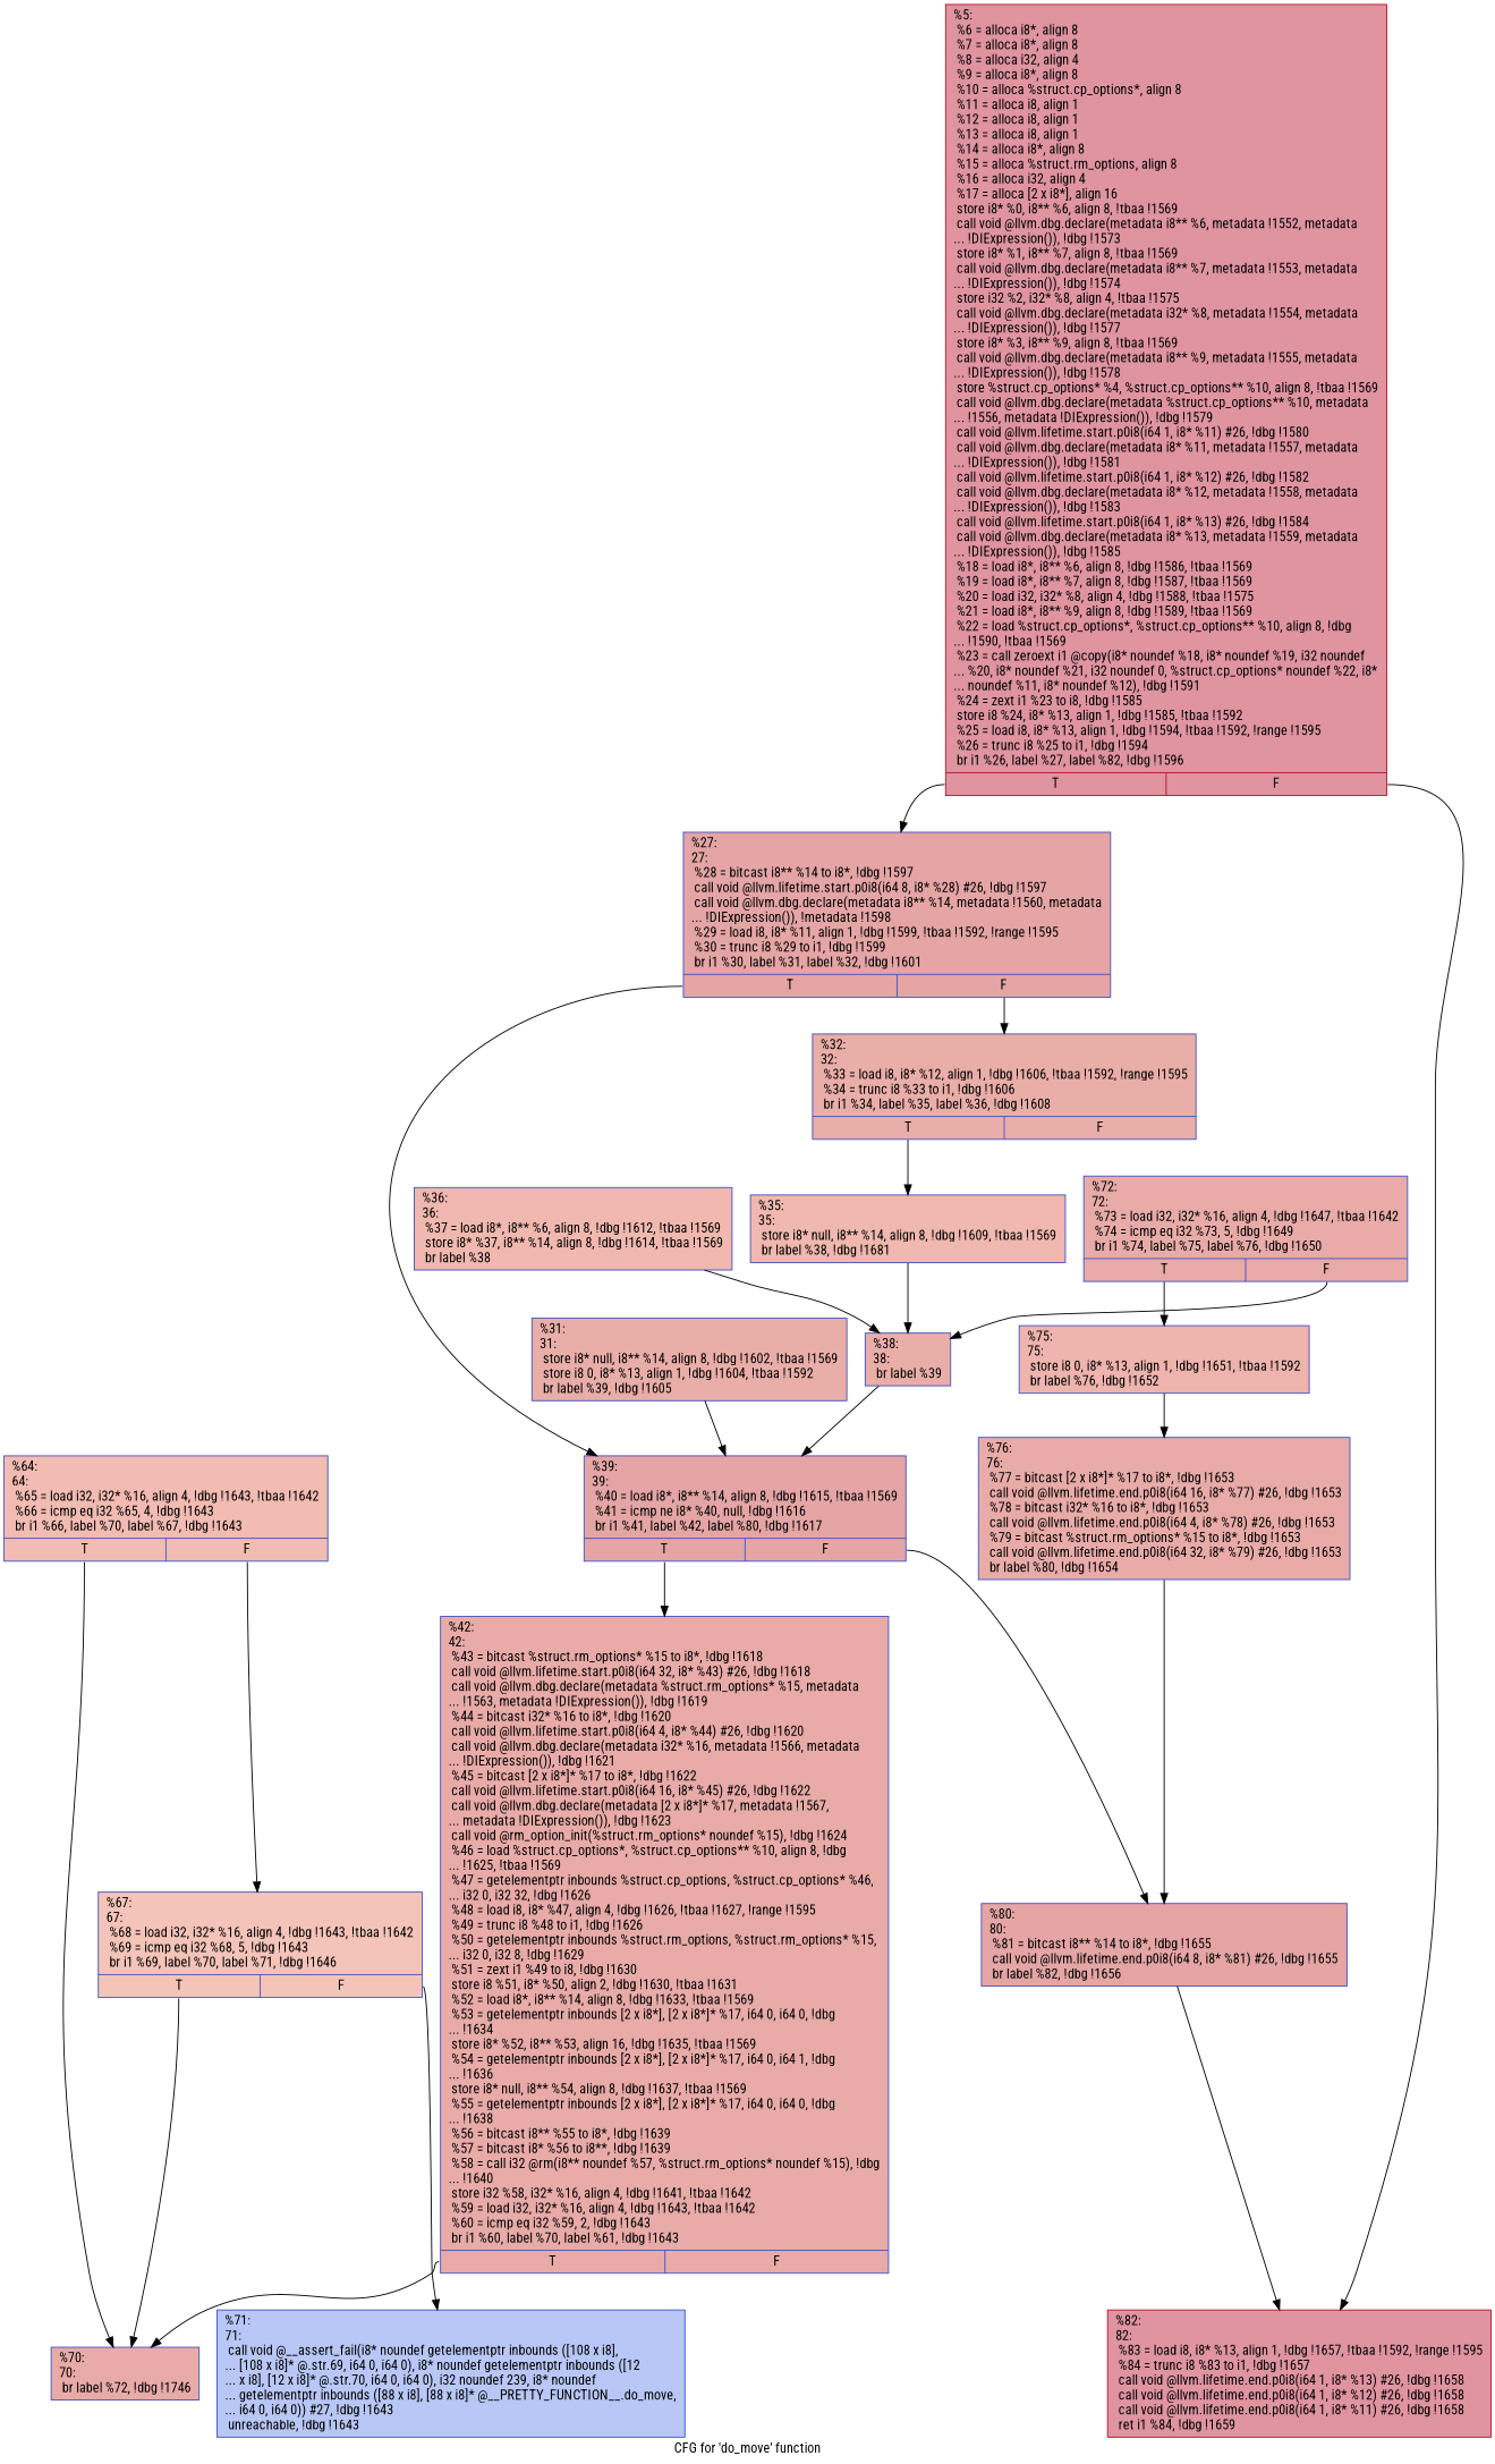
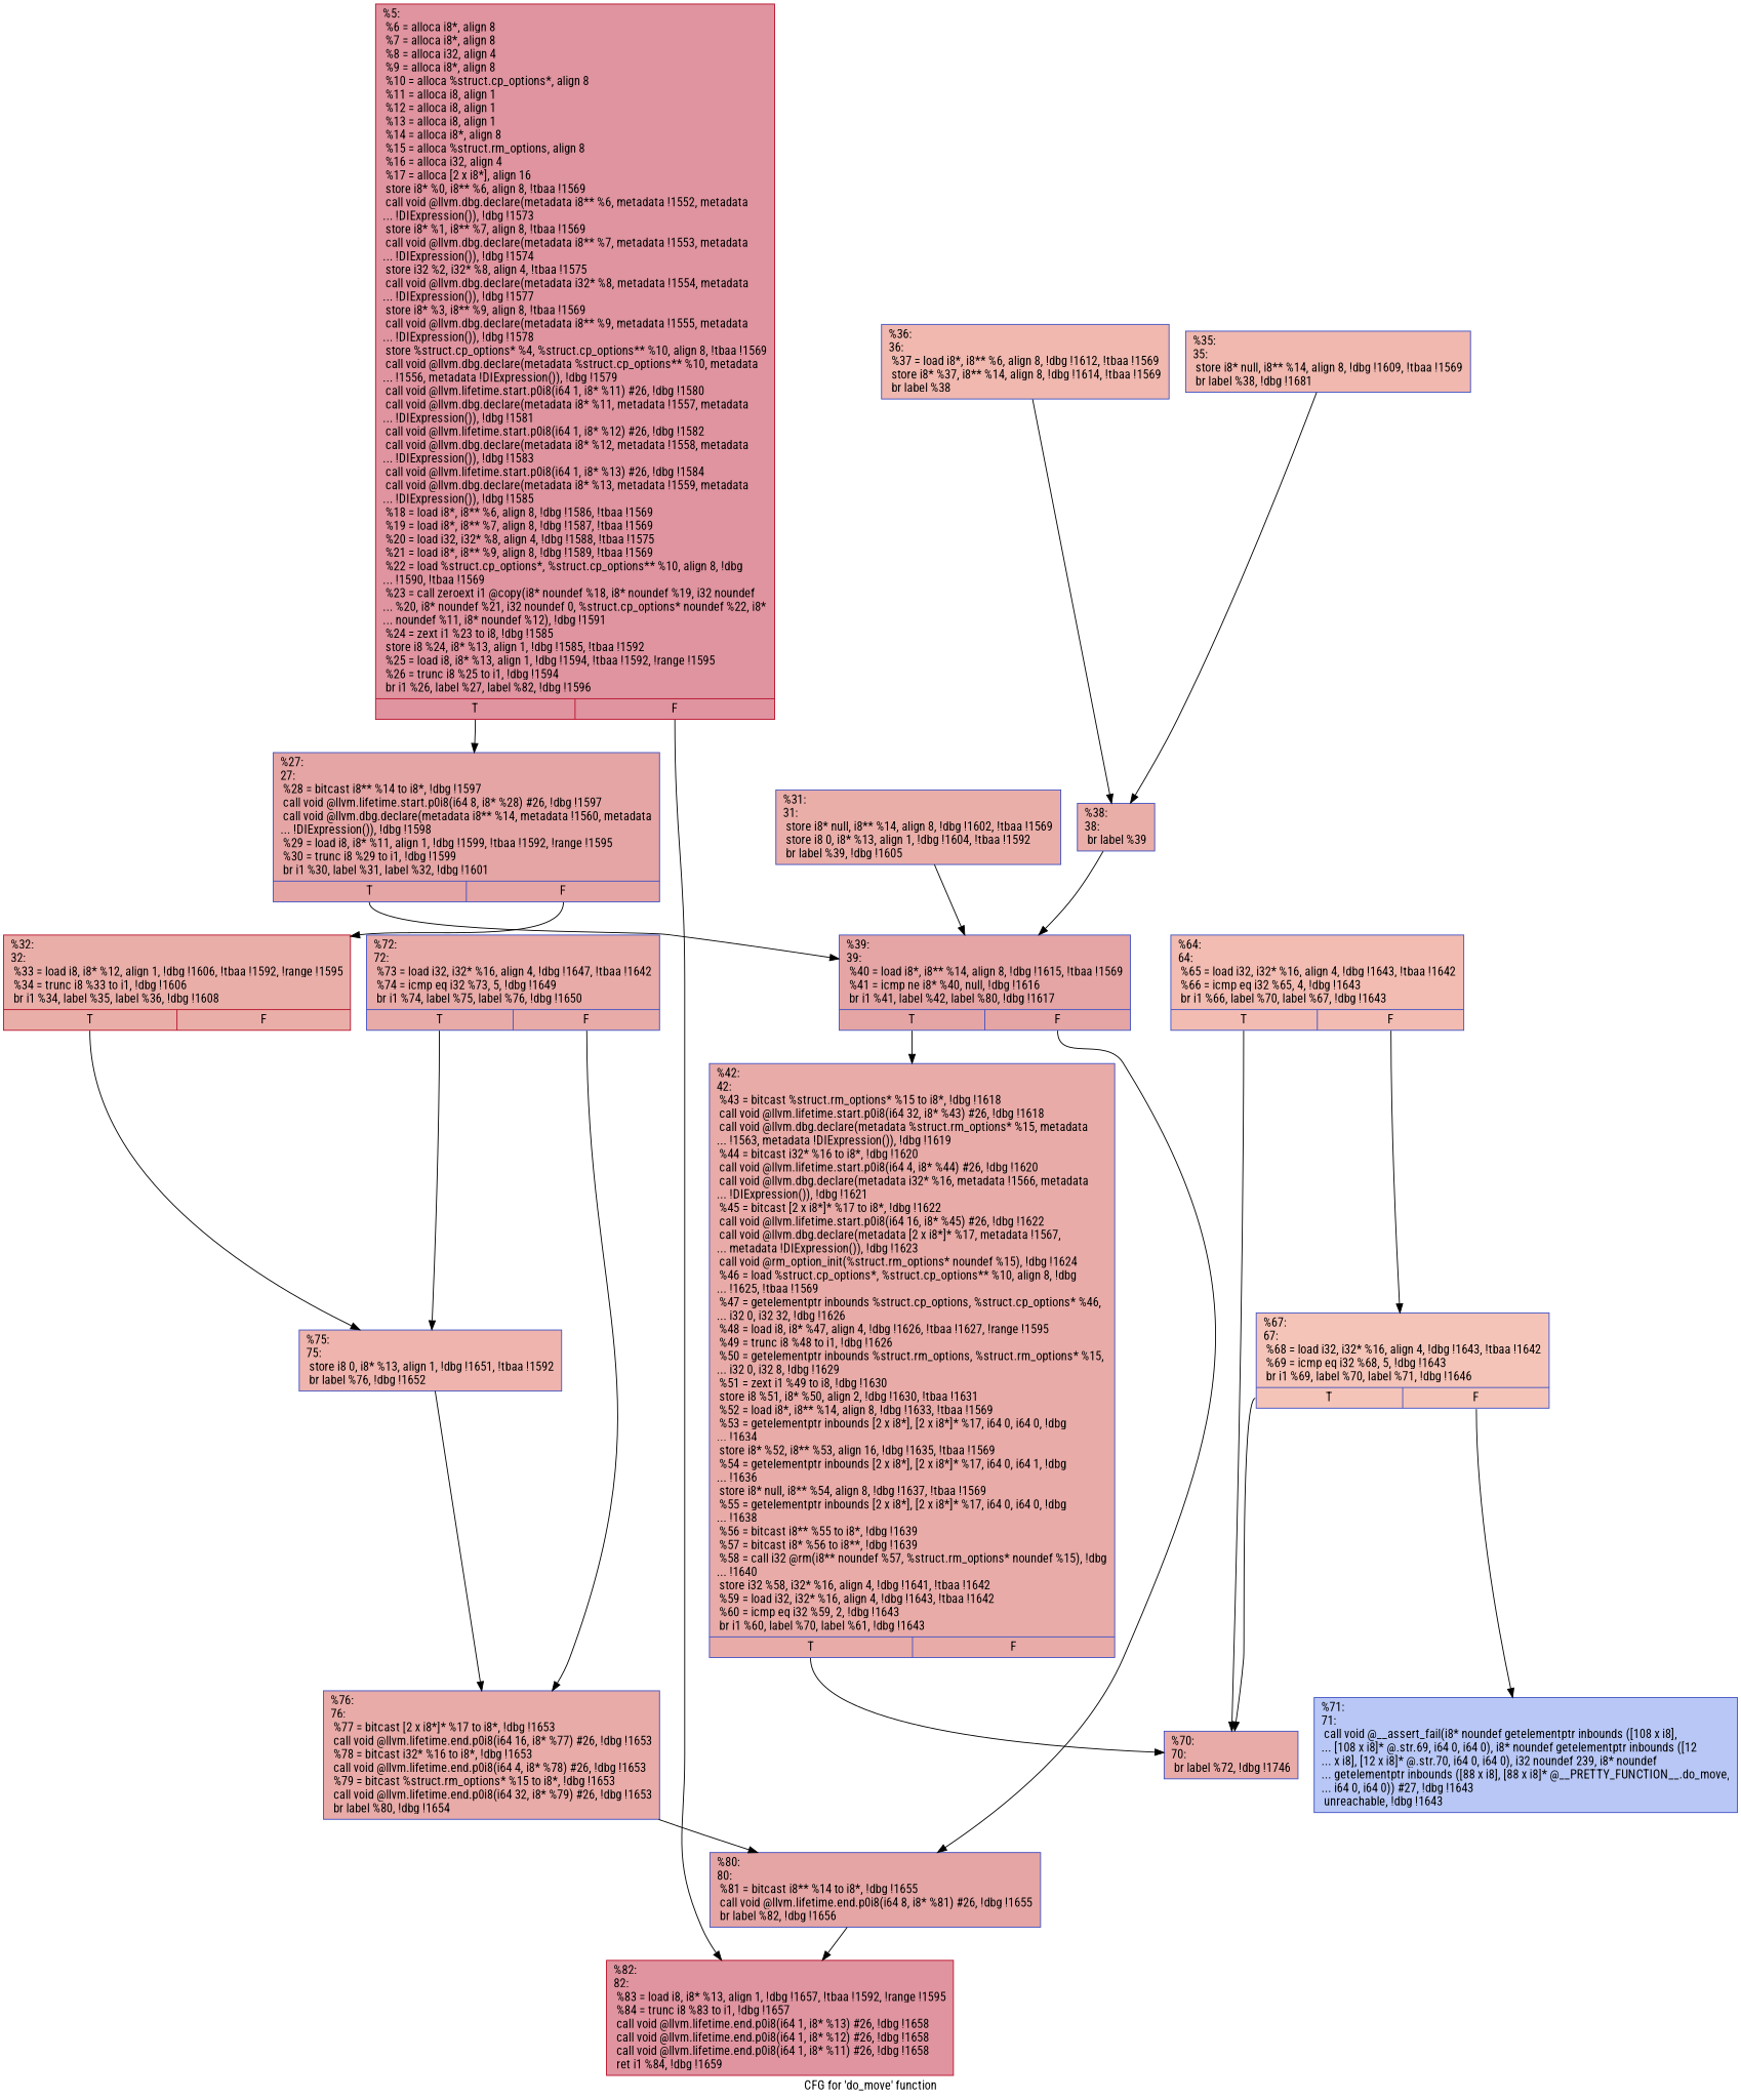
  digraph {
    fontname="Roboto Condensed"
    label="CFG for 'do_move' function"
    node [color="#3d50c3ff" fillcolor="#cc403a70" fontname="Roboto Condensed" shape=record style=filled]
    edge [fontname="Roboto Condensed" tailport=s0]
    n1 [color="#b70d28ff" fillcolor="#b70d2870" label="{%5:\l  %6 = alloca i8*, align 8\l  %7 = alloca i8*, align 8\l  %8 = alloca i32, align 4\l  %9 = alloca i8*, align 8\l  %10 = alloca %struct.cp_options*, align 8\l  %11 = alloca i8, align 1\l  %12 = alloca i8, align 1\l  %13 = alloca i8, align 1\l  %14 = alloca i8*, align 8\l  %15 = alloca %struct.rm_options, align 8\l  %16 = alloca i32, align 4\l  %17 = alloca [2 x i8*], align 16\l  store i8* %0, i8** %6, align 8, !tbaa !1569\l  call void @llvm.dbg.declare(metadata i8** %6, metadata !1552, metadata\l... !DIExpression()), !dbg !1573\l  store i8* %1, i8** %7, align 8, !tbaa !1569\l  call void @llvm.dbg.declare(metadata i8** %7, metadata !1553, metadata\l... !DIExpression()), !dbg !1574\l  store i32 %2, i32* %8, align 4, !tbaa !1575\l  call void @llvm.dbg.declare(metadata i32* %8, metadata !1554, metadata\l... !DIExpression()), !dbg !1577\l  store i8* %3, i8** %9, align 8, !tbaa !1569\l  call void @llvm.dbg.declare(metadata i8** %9, metadata !1555, metadata\l... !DIExpression()), !dbg !1578\l  store %struct.cp_options* %4, %struct.cp_options** %10, align 8, !tbaa !1569\l  call void @llvm.dbg.declare(metadata %struct.cp_options** %10, metadata\l... !1556, metadata !DIExpression()), !dbg !1579\l  call void @llvm.lifetime.start.p0i8(i64 1, i8* %11) #26, !dbg !1580\l  call void @llvm.dbg.declare(metadata i8* %11, metadata !1557, metadata\l... !DIExpression()), !dbg !1581\l  call void @llvm.lifetime.start.p0i8(i64 1, i8* %12) #26, !dbg !1582\l  call void @llvm.dbg.declare(metadata i8* %12, metadata !1558, metadata\l... !DIExpression()), !dbg !1583\l  call void @llvm.lifetime.start.p0i8(i64 1, i8* %13) #26, !dbg !1584\l  call void @llvm.dbg.declare(metadata i8* %13, metadata !1559, metadata\l... !DIExpression()), !dbg !1585\l  %18 = load i8*, i8** %6, align 8, !dbg !1586, !tbaa !1569\l  %19 = load i8*, i8** %7, align 8, !dbg !1587, !tbaa !1569\l  %20 = load i32, i32* %8, align 4, !dbg !1588, !tbaa !1575\l  %21 = load i8*, i8** %9, align 8, !dbg !1589, !tbaa !1569\l  %22 = load %struct.cp_options*, %struct.cp_options** %10, align 8, !dbg\l... !1590, !tbaa !1569\l  %23 = call zeroext i1 @copy(i8* noundef %18, i8* noundef %19, i32 noundef\l... %20, i8* noundef %21, i32 noundef 0, %struct.cp_options* noundef %22, i8*\l... noundef %11, i8* noundef %12), !dbg !1591\l  %24 = zext i1 %23 to i8, !dbg !1585\l  store i8 %24, i8* %13, align 1, !dbg !1585, !tbaa !1592\l  %25 = load i8, i8* %13, align 1, !dbg !1594, !tbaa !1592, !range !1595\l  %26 = trunc i8 %25 to i1, !dbg !1594\l  br i1 %26, label %27, label %82, !dbg !1596\l|{<s0>T|<s1>F}}"]
-   n2 [fillcolor="#c5333470" label="{%27:\l27:                                               \l  %28 = bitcast i8** %14 to i8*, !dbg !1597\l  call void @llvm.lifetime.start.p0i8(i64 8, i8* %28) #26, !dbg !1597\l  call void @llvm.dbg.declare(metadata i8** %14, metadata !1560, metadata\l... !DIExpression()), !metadata !1598\l  %29 = load i8, i8* %11, align 1, !dbg !1599, !tbaa !1592, !range !1595\l  %30 = trunc i8 %29 to i1, !dbg !1599\l  br i1 %30, label %31, label %32, !dbg !1601\l|{<s0>T|<s1>F}}"]
+   n2 [fillcolor="#c5333470" label="{%27:\l27:                                               \l  %28 = bitcast i8** %14 to i8*, !dbg !1597\l  call void @llvm.lifetime.start.p0i8(i64 8, i8* %28) #26, !dbg !1597\l  call void @llvm.dbg.declare(metadata i8** %14, metadata !1560, metadata\l... !DIExpression()), !dbg !1598\l  %29 = load i8, i8* %11, align 1, !dbg !1599, !tbaa !1592, !range !1595\l  %30 = trunc i8 %29 to i1, !dbg !1599\l  br i1 %30, label %31, label %32, !dbg !1601\l|{<s0>T|<s1>F}}"]
    n3 [color="#b70d28ff" fillcolor="#b70d2870" label="{%82:\l82:                                               \l  %83 = load i8, i8* %13, align 1, !dbg !1657, !tbaa !1592, !range !1595\l  %84 = trunc i8 %83 to i1, !dbg !1657\l  call void @llvm.lifetime.end.p0i8(i64 1, i8* %13) #26, !dbg !1658\l  call void @llvm.lifetime.end.p0i8(i64 1, i8* %12) #26, !dbg !1658\l  call void @llvm.lifetime.end.p0i8(i64 1, i8* %11) #26, !dbg !1658\l  ret i1 %84, !dbg !1659\l}"]
-   n4 [fillcolor="#d0473d70" label="{%32:\l32:                                               \l  %33 = load i8, i8* %12, align 1, !dbg !1606, !tbaa !1592, !range !1595\l  %34 = trunc i8 %33 to i1, !dbg !1606\l  br i1 %34, label %35, label %36, !dbg !1608\l|{<s0>T|<s1>F}}"]
+   n4 [color="#b70d28ff" fillcolor="#d0473d70" label="{%32:\l32:                                               \l  %33 = load i8, i8* %12, align 1, !dbg !1606, !tbaa !1592, !range !1595\l  %34 = trunc i8 %33 to i1, !dbg !1606\l  br i1 %34, label %35, label %36, !dbg !1608\l|{<s0>T|<s1>F}}"]
    n5 [fillcolor="#c5333470" label="{%39:\l39:                                               \l  %40 = load i8*, i8** %14, align 8, !dbg !1615, !tbaa !1569\l  %41 = icmp ne i8* %40, null, !dbg !1616\l  br i1 %41, label %42, label %80, !dbg !1617\l|{<s0>T|<s1>F}}"]
    n6 [fillcolor="#d0473d70" label="{%31:\l31:                                               \l  store i8* null, i8** %14, align 8, !dbg !1602, !tbaa !1569\l  store i8 0, i8* %13, align 1, !dbg !1604, !tbaa !1592\l  br label %39, !dbg !1605\l}"]
    n7 [fillcolor="#dc5d4a70" label="{%35:\l35:                                               \l  store i8* null, i8** %14, align 8, !dbg !1609, !tbaa !1569\l  br label %38, !dbg !1681\l}"]
    n8 [label="{%42:\l42:                                               \l  %43 = bitcast %struct.rm_options* %15 to i8*, !dbg !1618\l  call void @llvm.lifetime.start.p0i8(i64 32, i8* %43) #26, !dbg !1618\l  call void @llvm.dbg.declare(metadata %struct.rm_options* %15, metadata\l... !1563, metadata !DIExpression()), !dbg !1619\l  %44 = bitcast i32* %16 to i8*, !dbg !1620\l  call void @llvm.lifetime.start.p0i8(i64 4, i8* %44) #26, !dbg !1620\l  call void @llvm.dbg.declare(metadata i32* %16, metadata !1566, metadata\l... !DIExpression()), !dbg !1621\l  %45 = bitcast [2 x i8*]* %17 to i8*, !dbg !1622\l  call void @llvm.lifetime.start.p0i8(i64 16, i8* %45) #26, !dbg !1622\l  call void @llvm.dbg.declare(metadata [2 x i8*]* %17, metadata !1567,\l... metadata !DIExpression()), !dbg !1623\l  call void @rm_option_init(%struct.rm_options* noundef %15), !dbg !1624\l  %46 = load %struct.cp_options*, %struct.cp_options** %10, align 8, !dbg\l... !1625, !tbaa !1569\l  %47 = getelementptr inbounds %struct.cp_options, %struct.cp_options* %46,\l... i32 0, i32 32, !dbg !1626\l  %48 = load i8, i8* %47, align 4, !dbg !1626, !tbaa !1627, !range !1595\l  %49 = trunc i8 %48 to i1, !dbg !1626\l  %50 = getelementptr inbounds %struct.rm_options, %struct.rm_options* %15,\l... i32 0, i32 8, !dbg !1629\l  %51 = zext i1 %49 to i8, !dbg !1630\l  store i8 %51, i8* %50, align 2, !dbg !1630, !tbaa !1631\l  %52 = load i8*, i8** %14, align 8, !dbg !1633, !tbaa !1569\l  %53 = getelementptr inbounds [2 x i8*], [2 x i8*]* %17, i64 0, i64 0, !dbg\l... !1634\l  store i8* %52, i8** %53, align 16, !dbg !1635, !tbaa !1569\l  %54 = getelementptr inbounds [2 x i8*], [2 x i8*]* %17, i64 0, i64 1, !dbg\l... !1636\l  store i8* null, i8** %54, align 8, !dbg !1637, !tbaa !1569\l  %55 = getelementptr inbounds [2 x i8*], [2 x i8*]* %17, i64 0, i64 0, !dbg\l... !1638\l  %56 = bitcast i8** %55 to i8*, !dbg !1639\l  %57 = bitcast i8* %56 to i8**, !dbg !1639\l  %58 = call i32 @rm(i8** noundef %57, %struct.rm_options* noundef %15), !dbg\l... !1640\l  store i32 %58, i32* %16, align 4, !dbg !1641, !tbaa !1642\l  %59 = load i32, i32* %16, align 4, !dbg !1643, !tbaa !1642\l  %60 = icmp eq i32 %59, 2, !dbg !1643\l  br i1 %60, label %70, label %61, !dbg !1643\l|{<s0>T|<s1>F}}"]
    n9 [fillcolor="#c5333470" label="{%80:\l80:                                               \l  %81 = bitcast i8** %14 to i8*, !dbg !1655\l  call void @llvm.lifetime.end.p0i8(i64 8, i8* %81) #26, !dbg !1655\l  br label %82, !dbg !1656\l}"]
    n10 [fillcolor="#d0473d70" label="{%38:\l38:                                               \l  br label %39\l}"]
    n11 [fillcolor="#dc5d4a70" label="{%36:\l36:                                               \l  %37 = load i8*, i8** %6, align 8, !dbg !1612, !tbaa !1569\l  store i8* %37, i8** %14, align 8, !dbg !1614, !tbaa !1569\l  br label %38\l}"]
    n12 [label="{%70:\l70:                                               \l  br label %72, !dbg !1746\l}"]
    n13 [label="{%72:\l72:                                               \l  %73 = load i32, i32* %16, align 4, !dbg !1647, !tbaa !1642\l  %74 = icmp eq i32 %73, 5, !dbg !1649\l  br i1 %74, label %75, label %76, !dbg !1650\l|{<s0>T|<s1>F}}"]
    n14 [fillcolor="#d8564670" label="{%75:\l75:                                               \l  store i8 0, i8* %13, align 1, !dbg !1651, !tbaa !1592\l  br label %76, !dbg !1652\l}"]
    n15 [label="{%76:\l76:                                               \l  %77 = bitcast [2 x i8*]* %17 to i8*, !dbg !1653\l  call void @llvm.lifetime.end.p0i8(i64 16, i8* %77) #26, !dbg !1653\l  %78 = bitcast i32* %16 to i8*, !dbg !1653\l  call void @llvm.lifetime.end.p0i8(i64 4, i8* %78) #26, !dbg !1653\l  %79 = bitcast %struct.rm_options* %15 to i8*, !dbg !1653\l  call void @llvm.lifetime.end.p0i8(i64 32, i8* %79) #26, !dbg !1653\l  br label %80, !dbg !1654\l}"]
    n16 [fillcolor="#e1675170" label="{%64:\l64:                                               \l  %65 = load i32, i32* %16, align 4, !dbg !1643, !tbaa !1642\l  %66 = icmp eq i32 %65, 4, !dbg !1643\l  br i1 %66, label %70, label %67, !dbg !1643\l|{<s0>T|<s1>F}}"]
    n17 [fillcolor="#e97a5f70" label="{%67:\l67:                                               \l  %68 = load i32, i32* %16, align 4, !dbg !1643, !tbaa !1642\l  %69 = icmp eq i32 %68, 5, !dbg !1643\l  br i1 %69, label %70, label %71, !dbg !1646\l|{<s0>T|<s1>F}}"]
    n18 [fillcolor="#5f7fe870" label="{%71:\l71:                                               \l  call void @__assert_fail(i8* noundef getelementptr inbounds ([108 x i8],\l... [108 x i8]* @.str.69, i64 0, i64 0), i8* noundef getelementptr inbounds ([12\l... x i8], [12 x i8]* @.str.70, i64 0, i64 0), i32 noundef 239, i8* noundef\l... getelementptr inbounds ([88 x i8], [88 x i8]* @__PRETTY_FUNCTION__.do_move,\l... i64 0, i64 0)) #27, !dbg !1643\l  unreachable, !dbg !1643\l}"]
    n1 -> n2
    n1 -> n3 [tailport=s1]
    n2 -> n4 [tailport=s1]
    n2 -> n5
-   n4 -> n7
+   n4 -> n14
    n5 -> n8
    n5 -> n9 [tailport=s1]
    n6 -> n5
    n7 -> n10
    n8 -> n12
    n9 -> n3
    n10 -> n5
    n11 -> n10
    n13 -> n14
-   n13 -> n10 [tailport=s1]
+   n13 -> n15 [tailport=s1]
    n14 -> n15
    n15 -> n9
    n16 -> n12
    n16 -> n17 [tailport=s1]
    n17 -> n12
    n17 -> n18 [tailport=s1]
  }
